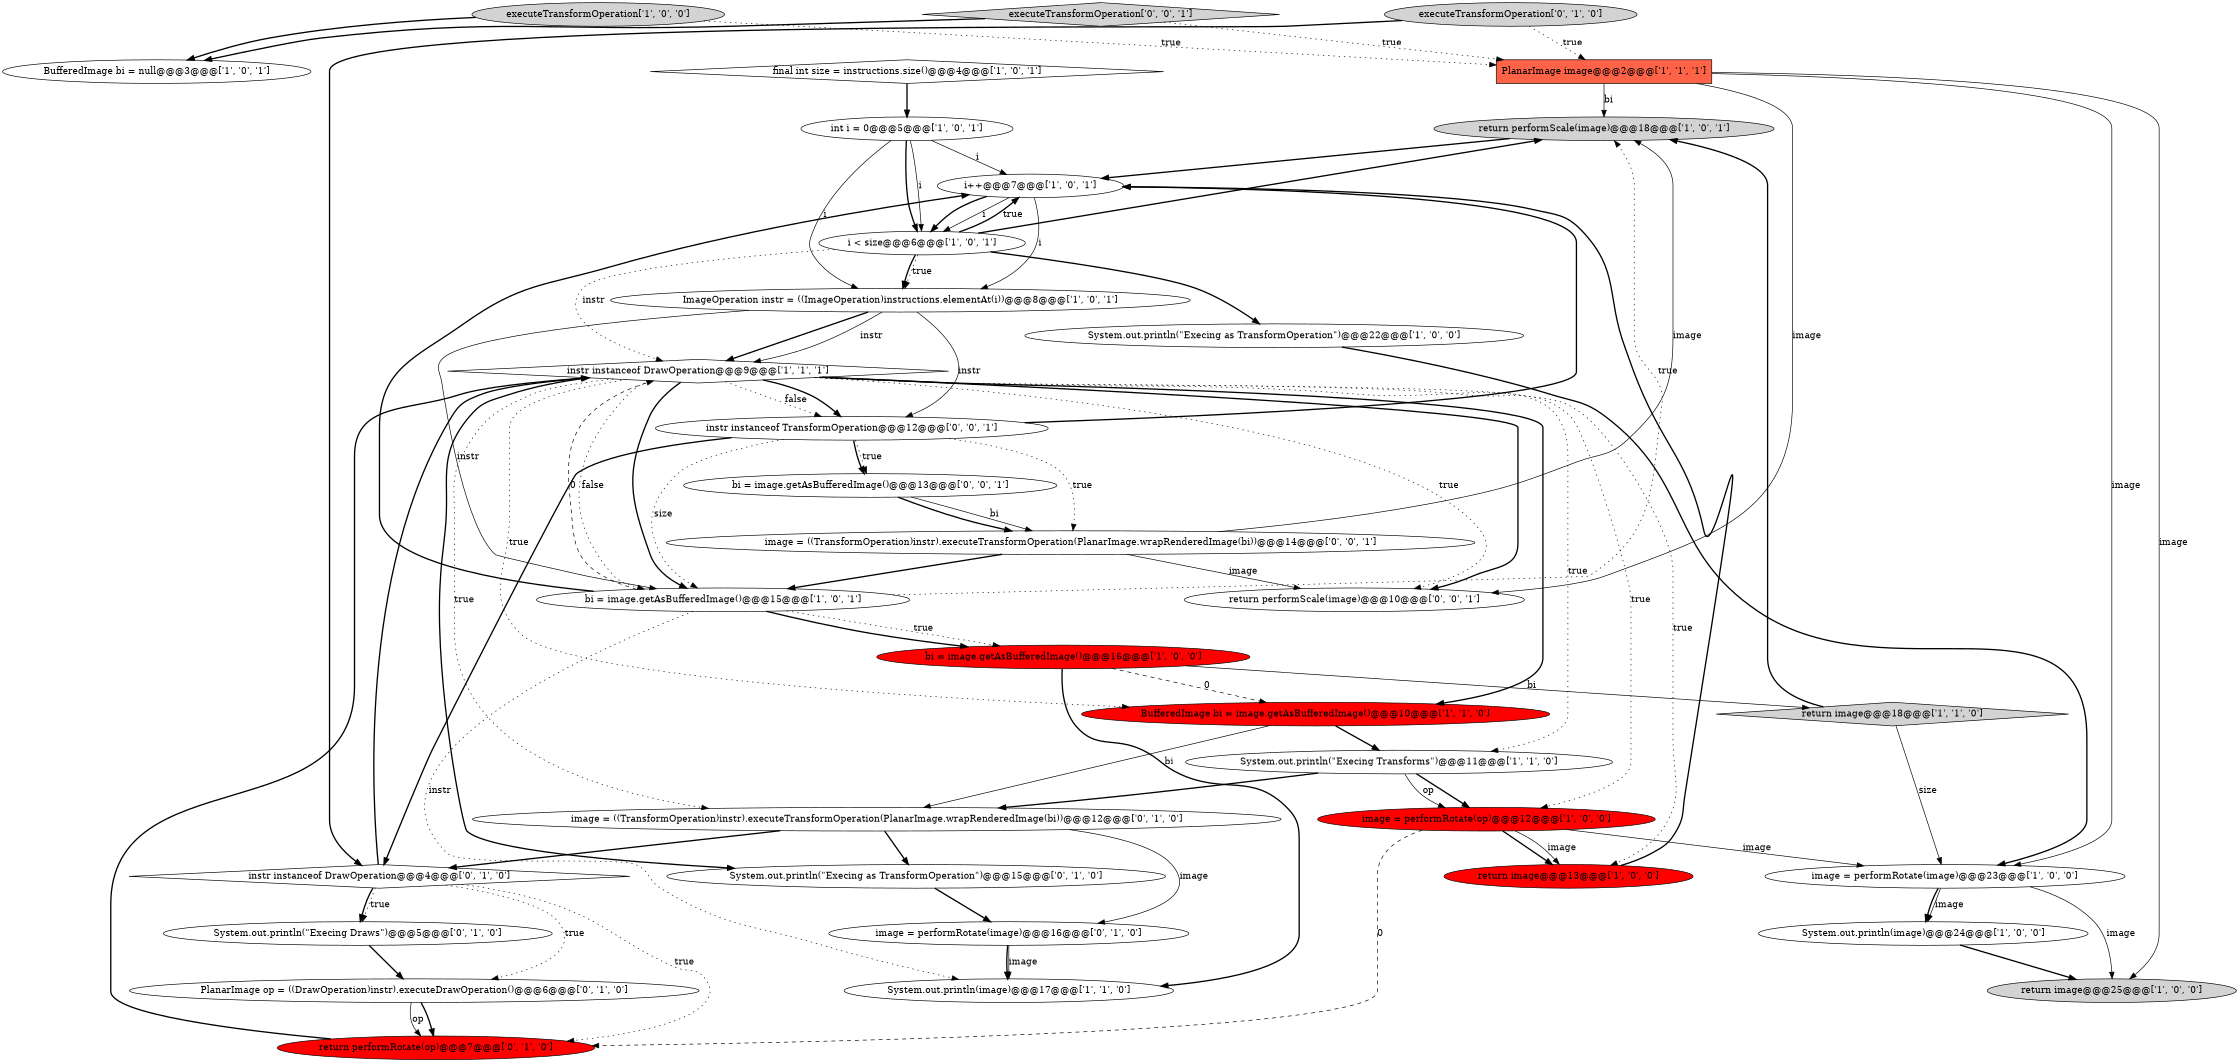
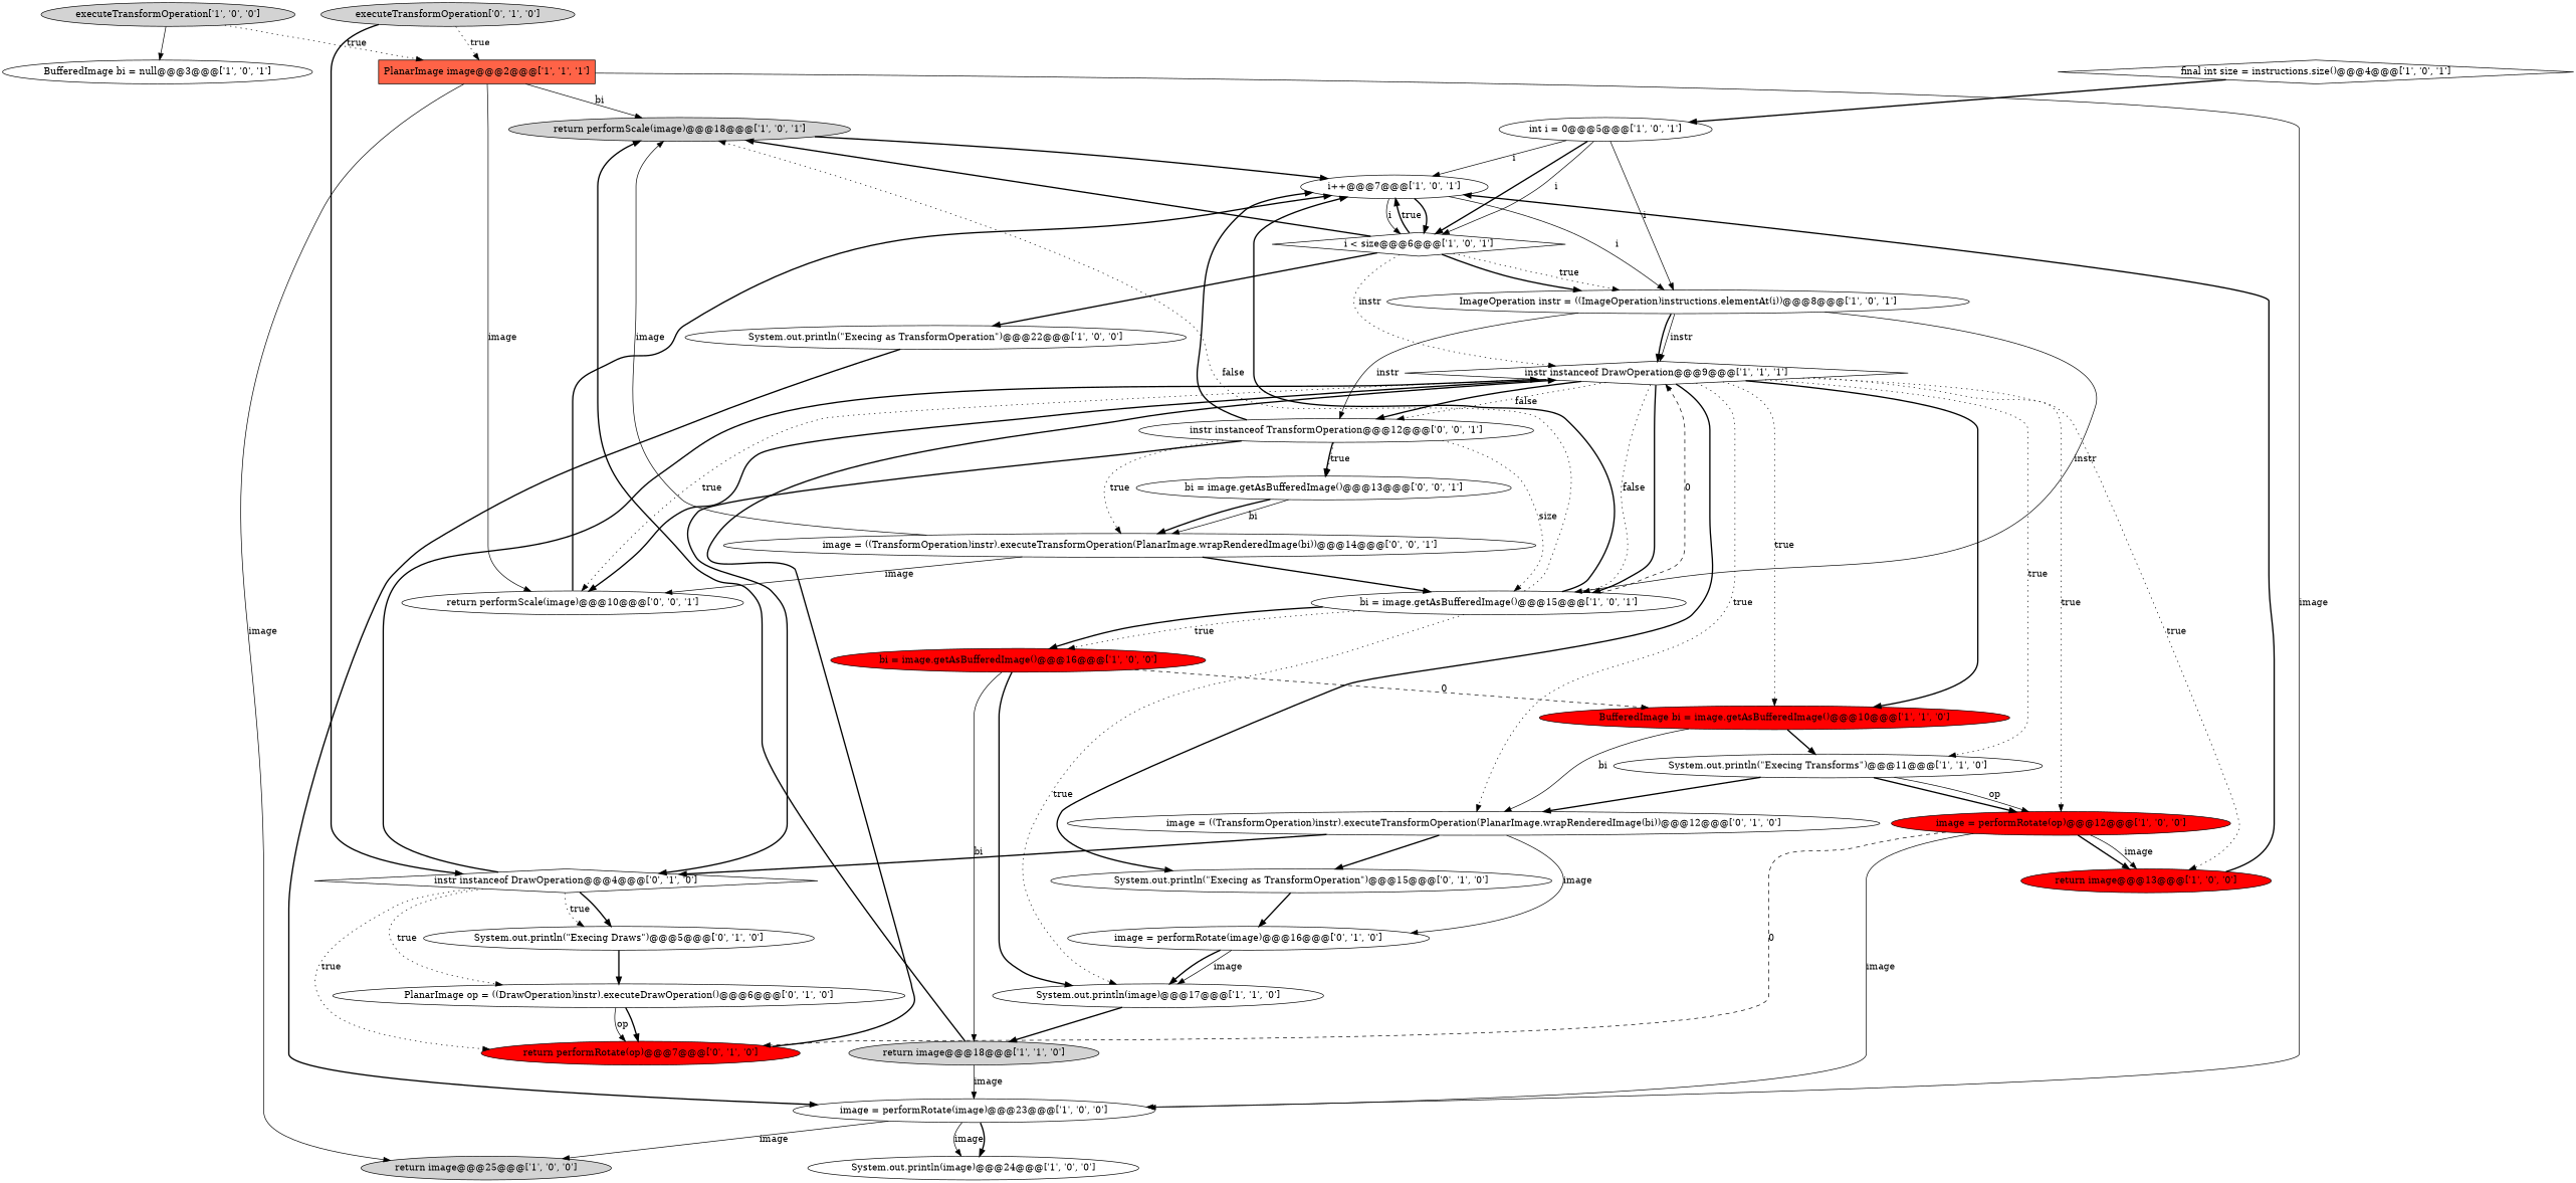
  digraph {
    node [fillcolor=white shape=ellipse style=filled]
    edge [style=bold]
    n1 [fillcolor=lightgray label="return performScale(image)@@@18@@@['1', '0', '1']"]
    n2 [label="i++@@@7@@@['1', '0', '1']"]
-   n3 [label="i < size@@@6@@@['1', '0', '1']"]
+   n3 [label="i < size@@@6@@@['1', '0', '1']" shape=diamond]
    n4 [label="ImageOperation instr = ((ImageOperation)instructions.elementAt(i))@@@8@@@['1', '0', '1']"]
    n5 [label="int i = 0@@@5@@@['1', '0', '1']"]
    n6 [label="instr instanceof DrawOperation@@@9@@@['1', '1', '1']" shape=diamond]
    n7 [label="System.out.println(\"Execing as TransformOperation\")@@@22@@@['1', '0', '0']"]
    n8 [label="bi = image.getAsBufferedImage()@@@15@@@['1', '0', '1']"]
    n9 [label="instr instanceof TransformOperation@@@12@@@['0', '0', '1']"]
    n10 [label="bi = image.getAsBufferedImage()@@@13@@@['0', '0', '1']"]
    n11 [label="image = ((TransformOperation)instr).executeTransformOperation(PlanarImage.wrapRenderedImage(bi))@@@14@@@['0', '0', '1']"]
    n12 [label="return performScale(image)@@@10@@@['0', '0', '1']"]
    n13 [fillcolor=red label="return performRotate(op)@@@7@@@['0', '1', '0']"]
    n14 [fillcolor=red label="return image@@@13@@@['1', '0', '0']"]
    n15 [label="System.out.println(\"Execing as TransformOperation\")@@@15@@@['0', '1', '0']"]
    n16 [fillcolor=red label="BufferedImage bi = image.getAsBufferedImage()@@@10@@@['1', '1', '0']"]
    n17 [fillcolor=red label="image = performRotate(op)@@@12@@@['1', '0', '0']"]
    n18 [label="System.out.println(\"Execing Transforms\")@@@11@@@['1', '1', '0']"]
    n19 [label="image = ((TransformOperation)instr).executeTransformOperation(PlanarImage.wrapRenderedImage(bi))@@@12@@@['0', '1', '0']"]
    n20 [fillcolor=lightgray label="executeTransformOperation['1', '0', '0']"]
    n21 [fillcolor=tomato label="PlanarImage image@@@2@@@['1', '1', '1']" shape=box]
    n22 [label="BufferedImage bi = null@@@3@@@['1', '0', '1']"]
    n23 [label="image = performRotate(image)@@@23@@@['1', '0', '0']"]
    n24 [fillcolor=lightgray label="return image@@@25@@@['1', '0', '0']"]
    n25 [fillcolor=lightgray label="executeTransformOperation['0', '1', '0']"]
    n26 [label="instr instanceof DrawOperation@@@4@@@['0', '1', '0']" shape=diamond]
    n27 [label="PlanarImage op = ((DrawOperation)instr).executeDrawOperation()@@@6@@@['0', '1', '0']"]
    n28 [label="System.out.println(\"Execing Draws\")@@@5@@@['0', '1', '0']"]
    n29 [label="System.out.println(image)@@@17@@@['1', '1', '0']"]
    n30 [fillcolor=red label="bi = image.getAsBufferedImage()@@@16@@@['1', '0', '0']"]
-   n31 [fillcolor=lightgray label="return image@@@18@@@['1', '1', '0']" shape=diamond]
+   n31 [fillcolor=lightgray label="return image@@@18@@@['1', '1', '0']"]
    n32 [label="image = performRotate(image)@@@16@@@['0', '1', '0']"]
    n33 [label="System.out.println(image)@@@24@@@['1', '0', '0']"]
    n34 [label="final int size = instructions.size()@@@4@@@['1', '0', '1']" shape=diamond]
-   n35 [fillcolor=lightgray label="executeTransformOperation['0', '0', '1']" shape=diamond]
    n1 -> n2
    n2 -> n3
    n2 -> n3 [label=i style=solid]
    n2 -> n4 [label=i style=solid]
    n3 -> n1
    n3 -> n2 [label=true]
    n3 -> n4 [label=true style=dotted]
    n3 -> n4
    n3 -> n6 [label=instr style=dotted]
    n3 -> n7
    n4 -> n6
    n4 -> n6 [label=instr style=solid]
    n4 -> n8 [label=instr style=solid]
    n4 -> n9 [label=instr style=solid]
    n5 -> n2 [label=i style=solid]
    n5 -> n3
    n5 -> n3 [label=i style=solid]
    n5 -> n4 [label=i style=solid]
    n6 -> n8 [label=false style=dotted]
    n6 -> n8
    n6 -> n9 [label=false style=dotted]
    n6 -> n9
    n6 -> n12 [label=true style=dotted]
    n6 -> n12
    n6 -> n14 [label=true style=dotted]
    n6 -> n15
    n6 -> n16
    n6 -> n16 [label=true style=dotted]
    n6 -> n17 [label=true style=dotted]
    n6 -> n18 [label=true style=dotted]
    n6 -> n19 [label=true style=dotted]
    n7 -> n23
-   n8 -> n1 [label=true style=dotted]
+   n8 -> n1 [label=false style=dotted]
    n8 -> n2
    n8 -> n6 [label=0 style=dashed]
-   n8 -> n29 [label=instr style=dotted]
+   n8 -> n29 [label=true style=dotted]
    n8 -> n30 [label=true style=dotted]
    n8 -> n30
    n9 -> n2
    n9 -> n8 [label=size style=dotted]
    n9 -> n10
    n9 -> n10 [label=true style=dotted]
    n9 -> n11 [label=true style=dotted]
    n9 -> n26
    n10 -> n11
    n10 -> n11 [label=bi style=solid]
    n11 -> n1 [label=image style=solid]
    n11 -> n8
    n11 -> n12 [label=image style=solid]
+   n12 -> n2
    n13 -> n6
    n14 -> n2
    n15 -> n32
    n16 -> n18
    n16 -> n19 [label=bi style=solid]
    n17 -> n13 [label=0 style=dashed]
    n17 -> n14
    n17 -> n14 [label=image style=solid]
    n17 -> n23 [label=image style=solid]
    n18 -> n17
    n18 -> n17 [label=op style=solid]
    n18 -> n19
    n19 -> n15
    n19 -> n26
    n19 -> n32 [label=image style=solid]
    n20 -> n21 [label=true style=dotted]
-   n20 -> n22
+   n20 -> n22 [style=solid]
    n21 -> n1 [label=bi style=solid]
    n21 -> n12 [label=image style=solid]
    n21 -> n23 [label=image style=solid]
    n21 -> n24 [label=image style=solid]
    n23 -> n24 [label=image style=solid]
    n23 -> n33 [label=image style=solid]
    n23 -> n33
    n25 -> n21 [label=true style=dotted]
    n25 -> n26
    n26 -> n6
    n26 -> n13 [label=true style=dotted]
    n26 -> n27 [label=true style=dotted]
    n26 -> n28
    n26 -> n28 [label=true style=dotted]
    n27 -> n13
    n27 -> n13 [label=op style=solid]
    n28 -> n27
+   n29 -> n31
    n30 -> n16 [label=0 style=dashed]
    n30 -> n29
    n30 -> n31 [label=bi style=solid]
    n31 -> n1
-   n31 -> n23 [label=size style=solid]
+   n31 -> n23 [label=image style=solid]
    n32 -> n29 [label=image style=solid]
    n32 -> n29
-   n33 -> n24
    n34 -> n5
-   n35 -> n21 [label=true style=dotted]
-   n35 -> n22
  }
